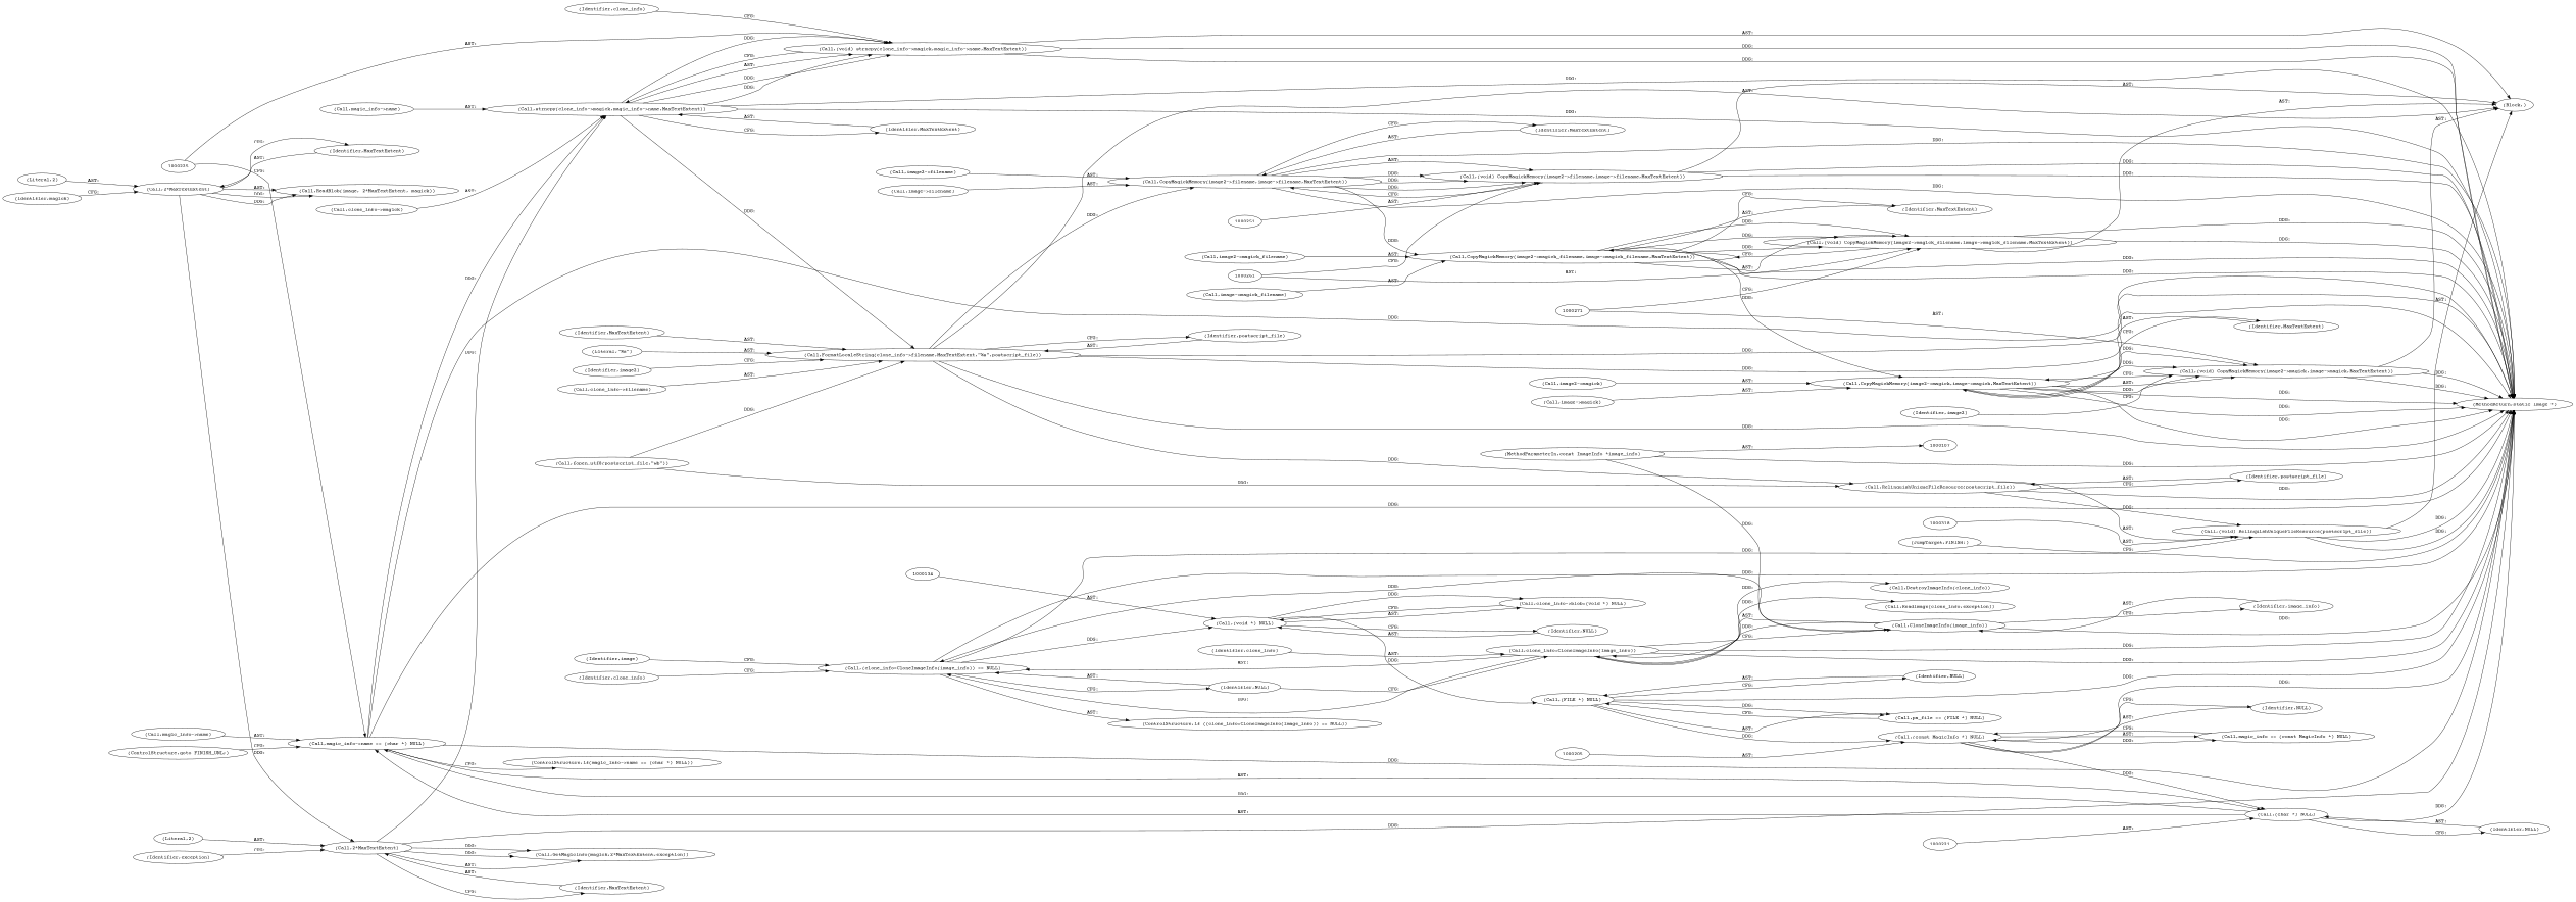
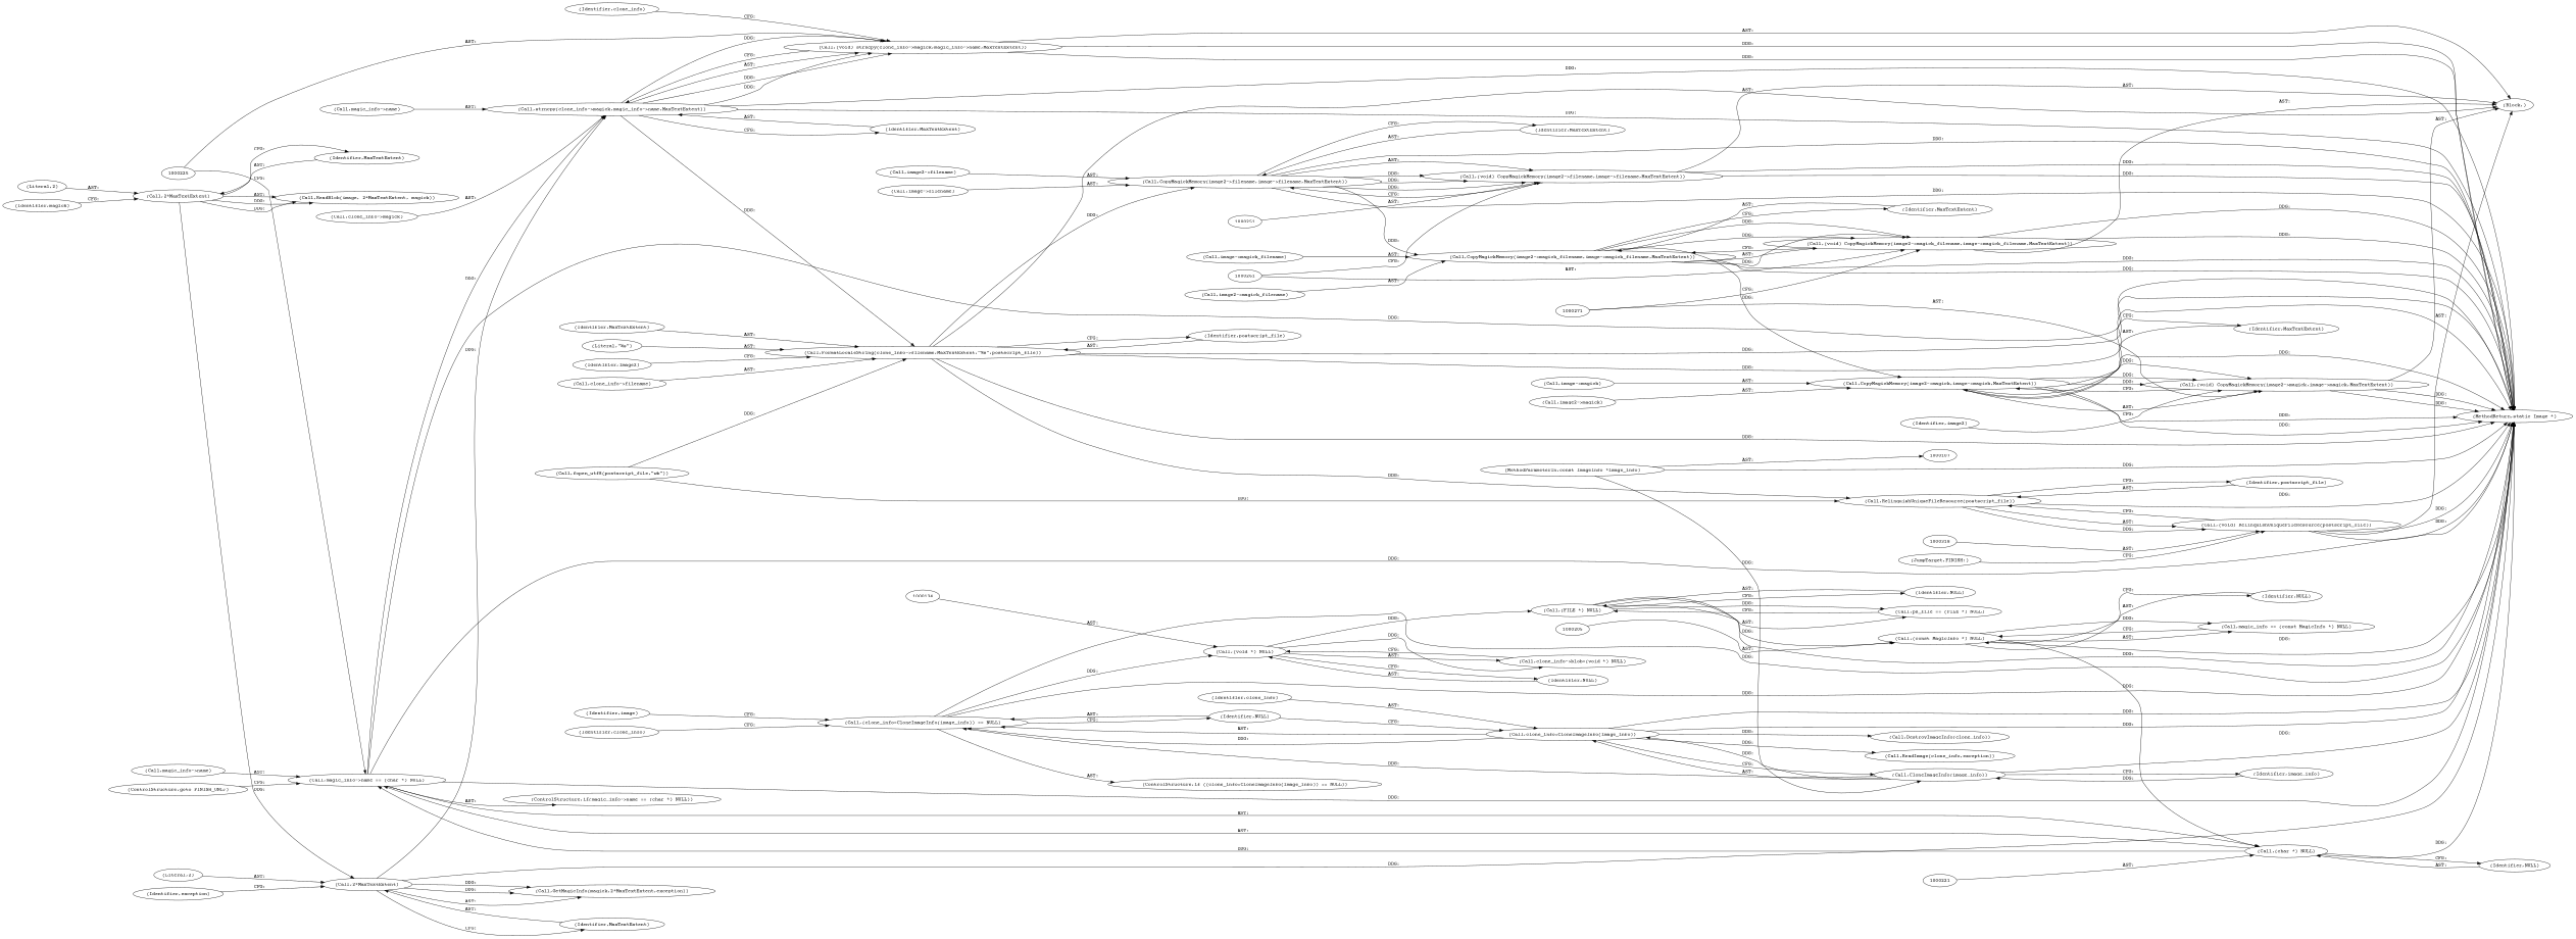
  digraph {
    fontname="Courier Prime"
    rankdir=LR
    node [fontname="Courier Prime"]
    edge [fontname="Courier Prime"]
    n1 [label="(Call,strncpy(clone_info->magick,magic_info->name,MaxTextExtent))"]
    n2 [label="(Call,(void) strncpy(clone_info->magick,magic_info->name,MaxTextExtent))"]
    n3 [label="(Call,FormatLocaleString(clone_info->filename,MaxTextExtent,\"%s\",postscript_file))"]
    n4 [label="(MethodReturn,static Image *)"]
    n5 [label="(Identifier,MaxTextExtent)"]
    n6 [label="(Block,)"]
    n7 [label="(Call,CopyMagickMemory(image2->filename,image->filename,MaxTextExtent))"]
    n8 [label="(Call,RelinquishUniqueFileResource(postscript_file))"]
    n9 [label="(Identifier,postscript_file)"]
    n10 [label="(Call,magic_info->name == (char *) NULL)"]
    n11 [label="(Call,(char *) NULL)"]
    n12 [label="(ControlStructure,if(magic_info->name == (char *) NULL))"]
    n13 [label="(Identifier,NULL)"]
    n14 [label="(Call,(const MagicInfo *) NULL)"]
    n15 [label="(Call,magic_info == (const MagicInfo *) NULL)"]
    n16 [label="(Identifier,NULL)"]
    n17 [label="(Call,(FILE *) NULL)"]
    n18 [label="(Call,ps_file == (FILE *) NULL)"]
    n19 [label="(Identifier,NULL)"]
    n20 [label="(Call,(void *) NULL)"]
    n21 [label="(Call,clone_info->blob=(void *) NULL)"]
    n22 [label="(Identifier,NULL)"]
    n23 [label="(Call,(clone_info=CloneImageInfo(image_info)) == NULL)"]
    n24 [label="(Identifier,NULL)"]
    n25 [label="(ControlStructure,if ((clone_info=CloneImageInfo(image_info)) == NULL))"]
    n26 [label="(Call,clone_info=CloneImageInfo(image_info))"]
    n27 [label="(Call,CloneImageInfo(image_info))"]
    n28 [label="(Call,DestroyImageInfo(clone_info))"]
    n29 [label="(Call,ReadImage(clone_info,exception))"]
    n30 [label="(Identifier,image_info)"]
    n31 [label="(MethodParameterIn,const ImageInfo *image_info)"]
    1000107
    n33 [label="(Call,2*MaxTextExtent)"]
    n34 [label="(Call,GetMagicInfo(magick,2*MaxTextExtent,exception))"]
    n35 [label="(Identifier,MaxTextExtent)"]
    n36 [label="(Call,2*MaxTextExtent)"]
    n37 [label="(Identifier,MaxTextExtent)"]
    n38 [label="(Call,ReadBlob(image, 2*MaxTextExtent, magick))"]
    n39 [label="(Call,(void) CopyMagickMemory(image2->filename,image->filename,MaxTextExtent))"]
    n40 [label="(Call,CopyMagickMemory(image2->magick_filename,image->magick_filename,MaxTextExtent))"]
    n41 [label="(Identifier,MaxTextExtent)"]
    n42 [label="(Call,(void) RelinquishUniqueFileResource(postscript_file))"]
    n43 [label="(Identifier,postscript_file)"]
    n44 [label="(Call,(void) CopyMagickMemory(image2->magick_filename,image->magick_filename,MaxTextExtent))"]
    n45 [label="(Call,CopyMagickMemory(image2->magick,image->magick,MaxTextExtent))"]
    n46 [label="(Identifier,MaxTextExtent)"]
    n47 [label="(Call,(void) CopyMagickMemory(image2->magick,image->magick,MaxTextExtent))"]
    n48 [label="(Identifier,MaxTextExtent)"]
    n49 [label="(Literal,\"%s\")"]
    n50 [label="(Call,image2->magick_filename)"]
    n51 [label="(Call,magic_info->name)"]
    n52 [label="(Literal,2)"]
    n53 [label="(Identifier,magick)"]
    n54 [label="(Call,image->magick)"]
    n55 [label="(Identifier,clone_info)"]
    n56 [label="(Identifier,clone_info)"]
    n57 [label="(Call,image2->filename)"]
    n58 [label="(Identifier,image2)"]
    n59 [label="(Identifier,clone_info)"]
    n60 [label="(Identifier,exception)"]
    n61 [label="(Identifier,image2)"]
    n62 [label="(Call,image2->magick)"]
    n63 [label="(Identifier,image)"]
    n64 [label="(Call,magic_info->name)"]
    n65 [label="(Call,image->magick_filename)"]
    n66 [label="(Call,clone_info->filename)"]
    n67 [label="(Call,image->filename)"]
    n68 [label="(Call,clone_info->magick)"]
    n69 [label="(JumpTarget,FINISH:)"]
    n70 [label="(Call,fopen_utf8(postscript_file,\"wb\"))"]
    n71 [label="(ControlStructure,goto FINISH_UNL;)"]
    n72 [label="(Identifier,MaxTextExtent)"]
    n73 [label="(Literal,2)"]
    1000225
    1000221
    1000205
    1000134
    1000251
    1000261
    1000271
    1000318
    n1 -> n2 [label="AST: "]
    n1 -> n2 [label="DDG: "]
    n1 -> n2 [label="DDG: "]
    n1 -> n2 [label="DDG: "]
    n1 -> n3 [label="DDG: "]
    n1 -> n4 [label="DDG: "]
    n1 -> n4 [label="DDG: "]
    n1 -> n5 [label="CFG: "]
    n2 -> n1 [label="CFG: "]
    n2 -> n4 [label="DDG: "]
    n2 -> n4 [label="DDG: "]
    n2 -> n6 [label="AST: "]
    n3 -> n4 [label="DDG: "]
    n3 -> n4 [label="DDG: "]
    n3 -> n4 [label="DDG: "]
    n3 -> n6 [label="AST: "]
    n3 -> n7 [label="DDG: "]
    n3 -> n8 [label="DDG: "]
    n3 -> n9 [label="CFG: "]
    n5 -> n1 [label="AST: "]
    n7 -> n4 [label="DDG: "]
    n7 -> n4 [label="DDG: "]
    n7 -> n39 [label="AST: "]
    n7 -> n39 [label="DDG: "]
    n7 -> n39 [label="DDG: "]
    n7 -> n39 [label="DDG: "]
    n7 -> n40 [label="DDG: "]
    n7 -> n41 [label="CFG: "]
    n8 -> n4 [label="DDG: "]
    n8 -> n42 [label="AST: "]
    n8 -> n42 [label="DDG: "]
    n8 -> n43 [label="CFG: "]
    n9 -> n3 [label="AST: "]
    n10 -> n1 [label="DDG: "]
    n10 -> n4 [label="DDG: "]
    n10 -> n4 [label="DDG: "]
    n10 -> n4 [label="DDG: "]
    n10 -> n11 [label="AST: "]
-   n10 -> n12 [label="CFG: "]
+   n10 -> n12 [label="AST: "]
    n11 -> n4 [label="DDG: "]
    n11 -> n10 [label="AST: "]
    n11 -> n10 [label="DDG: "]
    n11 -> n13 [label="CFG: "]
    n13 -> n11 [label="AST: "]
    n14 -> n4 [label="DDG: "]
    n14 -> n11 [label="DDG: "]
    n14 -> n15 [label="AST: "]
    n14 -> n15 [label="DDG: "]
    n14 -> n16 [label="CFG: "]
    n15 -> n14 [label="CFG: "]
    n16 -> n14 [label="AST: "]
    n17 -> n4 [label="DDG: "]
    n17 -> n14 [label="DDG: "]
    n17 -> n18 [label="AST: "]
    n17 -> n18 [label="DDG: "]
    n17 -> n19 [label="CFG: "]
    n18 -> n17 [label="CFG: "]
    n19 -> n17 [label="AST: "]
    n20 -> n17 [label="DDG: "]
    n20 -> n21 [label="AST: "]
    n20 -> n21 [label="DDG: "]
    n20 -> n22 [label="CFG: "]
    n21 -> n20 [label="CFG: "]
    n22 -> n20 [label="AST: "]
    n23 -> n4 [label="DDG: "]
    n23 -> n4 [label="DDG: "]
    n23 -> n20 [label="DDG: "]
    n23 -> n24 [label="CFG: "]
    n23 -> n25 [label="AST: "]
    n24 -> n23 [label="AST: "]
    n24 -> n26 [label="CFG: "]
    n26 -> n4 [label="DDG: "]
    n26 -> n4 [label="DDG: "]
    n26 -> n23 [label="AST: "]
    n26 -> n23 [label="DDG: "]
    n26 -> n27 [label="CFG: "]
    n26 -> n28 [label="DDG: "]
    n26 -> n29 [label="DDG: "]
    n27 -> n4 [label="DDG: "]
    n27 -> n23 [label="DDG: "]
    n27 -> n26 [label="AST: "]
    n27 -> n26 [label="DDG: "]
    n27 -> n30 [label="CFG: "]
-   n30 -> n27 [label="AST: "]
+   n30 -> n27 [label="DDG: "]
    n31 -> n4 [label="DDG: "]
    n31 -> n27 [label="DDG: "]
    n31 -> 1000107 [label="AST: "]
    n33 -> n1 [label="DDG: "]
    n33 -> n4 [label="DDG: "]
    n33 -> n34 [label="AST: "]
    n33 -> n34 [label="DDG: "]
    n33 -> n34 [label="DDG: "]
    n33 -> n35 [label="CFG: "]
    n35 -> n33 [label="AST: "]
    n36 -> n33 [label="DDG: "]
    n36 -> n37 [label="CFG: "]
    n36 -> n38 [label="AST: "]
    n36 -> n38 [label="DDG: "]
    n36 -> n38 [label="DDG: "]
    n37 -> n36 [label="AST: "]
    n39 -> n4 [label="DDG: "]
    n39 -> n4 [label="DDG: "]
    n39 -> n6 [label="AST: "]
    n39 -> n7 [label="CFG: "]
    n40 -> n4 [label="DDG: "]
    n40 -> n4 [label="DDG: "]
    n40 -> n44 [label="AST: "]
    n40 -> n44 [label="DDG: "]
    n40 -> n44 [label="DDG: "]
    n40 -> n44 [label="DDG: "]
    n40 -> n45 [label="DDG: "]
    n40 -> n46 [label="CFG: "]
    n41 -> n7 [label="AST: "]
    n42 -> n4 [label="DDG: "]
    n42 -> n4 [label="DDG: "]
    n42 -> n6 [label="AST: "]
+   n42 -> n8 [label="CFG: "]
    n43 -> n8 [label="AST: "]
    n44 -> n4 [label="DDG: "]
    n44 -> n4 [label="DDG: "]
    n44 -> n6 [label="AST: "]
    n44 -> n40 [label="CFG: "]
    n45 -> n4 [label="DDG: "]
    n45 -> n4 [label="DDG: "]
    n45 -> n4 [label="DDG: "]
    n45 -> n47 [label="AST: "]
    n45 -> n47 [label="DDG: "]
    n45 -> n47 [label="DDG: "]
    n45 -> n47 [label="DDG: "]
    n45 -> n48 [label="CFG: "]
    n46 -> n40 [label="AST: "]
    n47 -> n4 [label="DDG: "]
    n47 -> n4 [label="DDG: "]
    n47 -> n6 [label="AST: "]
    n47 -> n45 [label="CFG: "]
    n48 -> n45 [label="AST: "]
    n49 -> n3 [label="AST: "]
    n50 -> n40 [label="AST: "]
    n51 -> n1 [label="AST: "]
    n52 -> n36 [label="AST: "]
    n53 -> n36 [label="CFG: "]
    n54 -> n45 [label="AST: "]
    n55 -> n2 [label="CFG: "]
    n56 -> n26 [label="AST: "]
    n57 -> n7 [label="AST: "]
    n58 -> n47 [label="CFG: "]
    n59 -> n23 [label="CFG: "]
    n60 -> n33 [label="CFG: "]
    n61 -> n3 [label="CFG: "]
    n62 -> n45 [label="AST: "]
    n63 -> n23 [label="CFG: "]
    n64 -> n10 [label="AST: "]
    n65 -> n40 [label="AST: "]
    n66 -> n3 [label="AST: "]
    n67 -> n7 [label="AST: "]
    n68 -> n1 [label="AST: "]
    n69 -> n42 [label="CFG: "]
    n70 -> n3 [label="DDG: "]
    n70 -> n8 [label="DDG: "]
    n71 -> n10 [label="CFG: "]
    n72 -> n3 [label="AST: "]
    n73 -> n33 [label="AST: "]
    1000225 -> n2 [label="AST: "]
    1000225 -> n10 [label="CFG: "]
    1000221 -> n11 [label="AST: "]
    1000205 -> n14 [label="AST: "]
    1000134 -> n20 [label="AST: "]
    1000251 -> n39 [label="AST: "]
    1000261 -> n39 [label="CFG: "]
    1000261 -> n44 [label="AST: "]
    1000271 -> n44 [label="CFG: "]
    1000271 -> n47 [label="AST: "]
    1000318 -> n42 [label="AST: "]
  }
